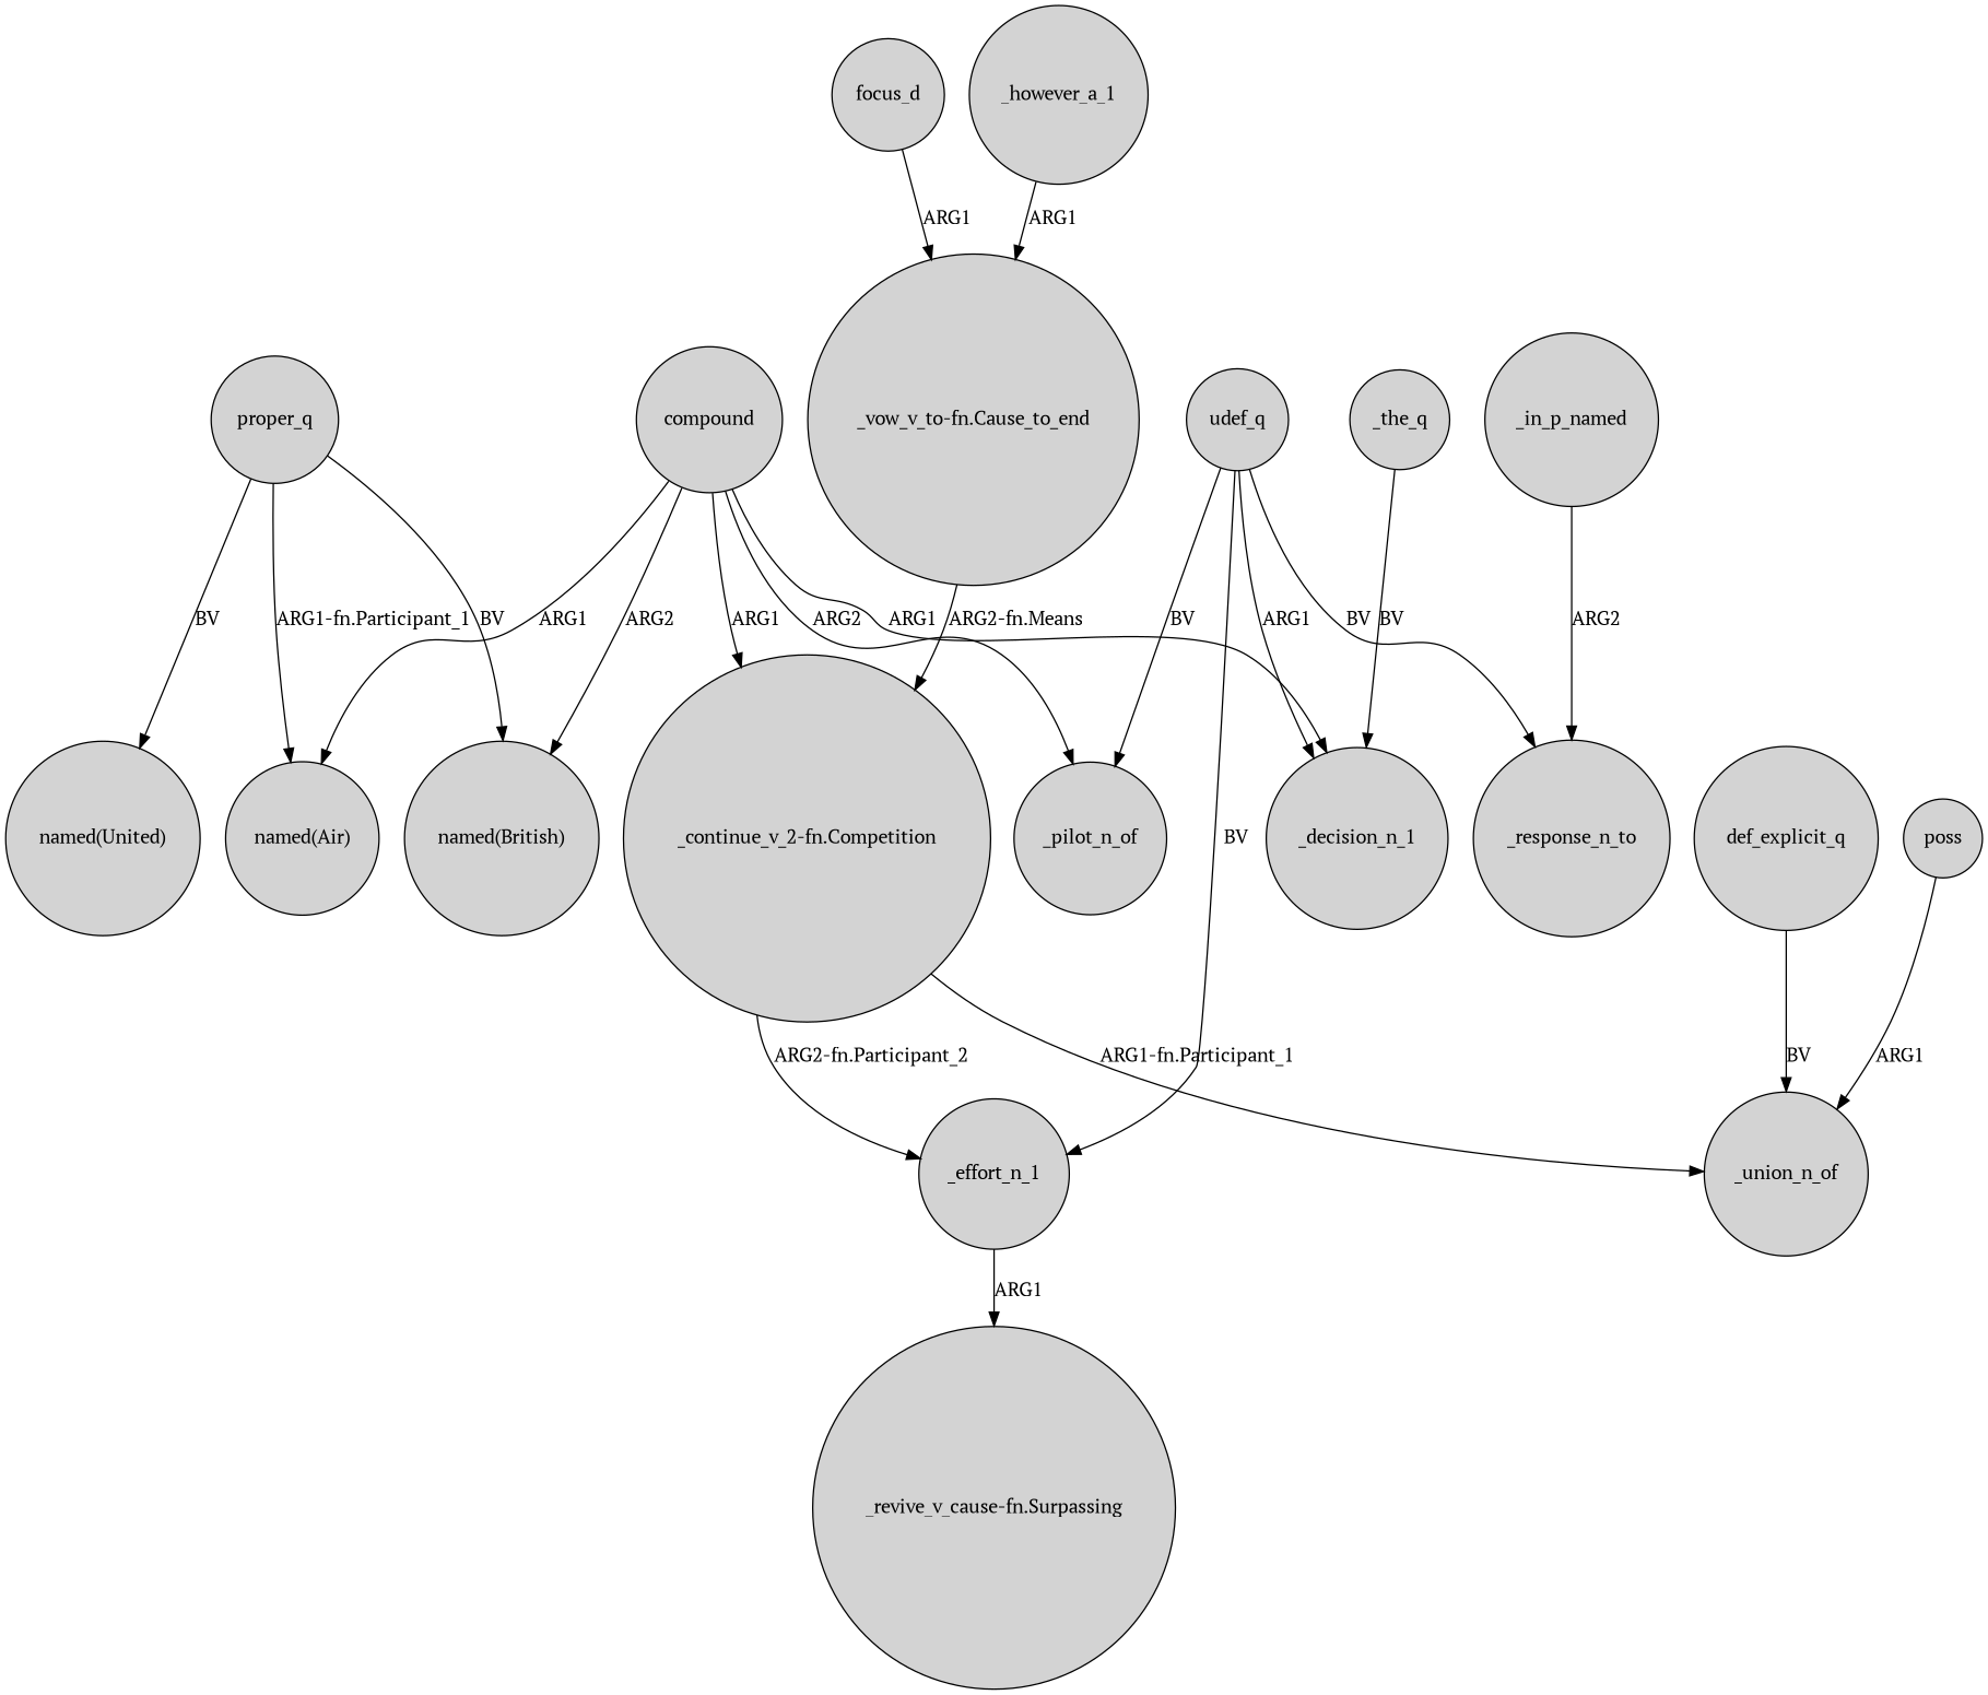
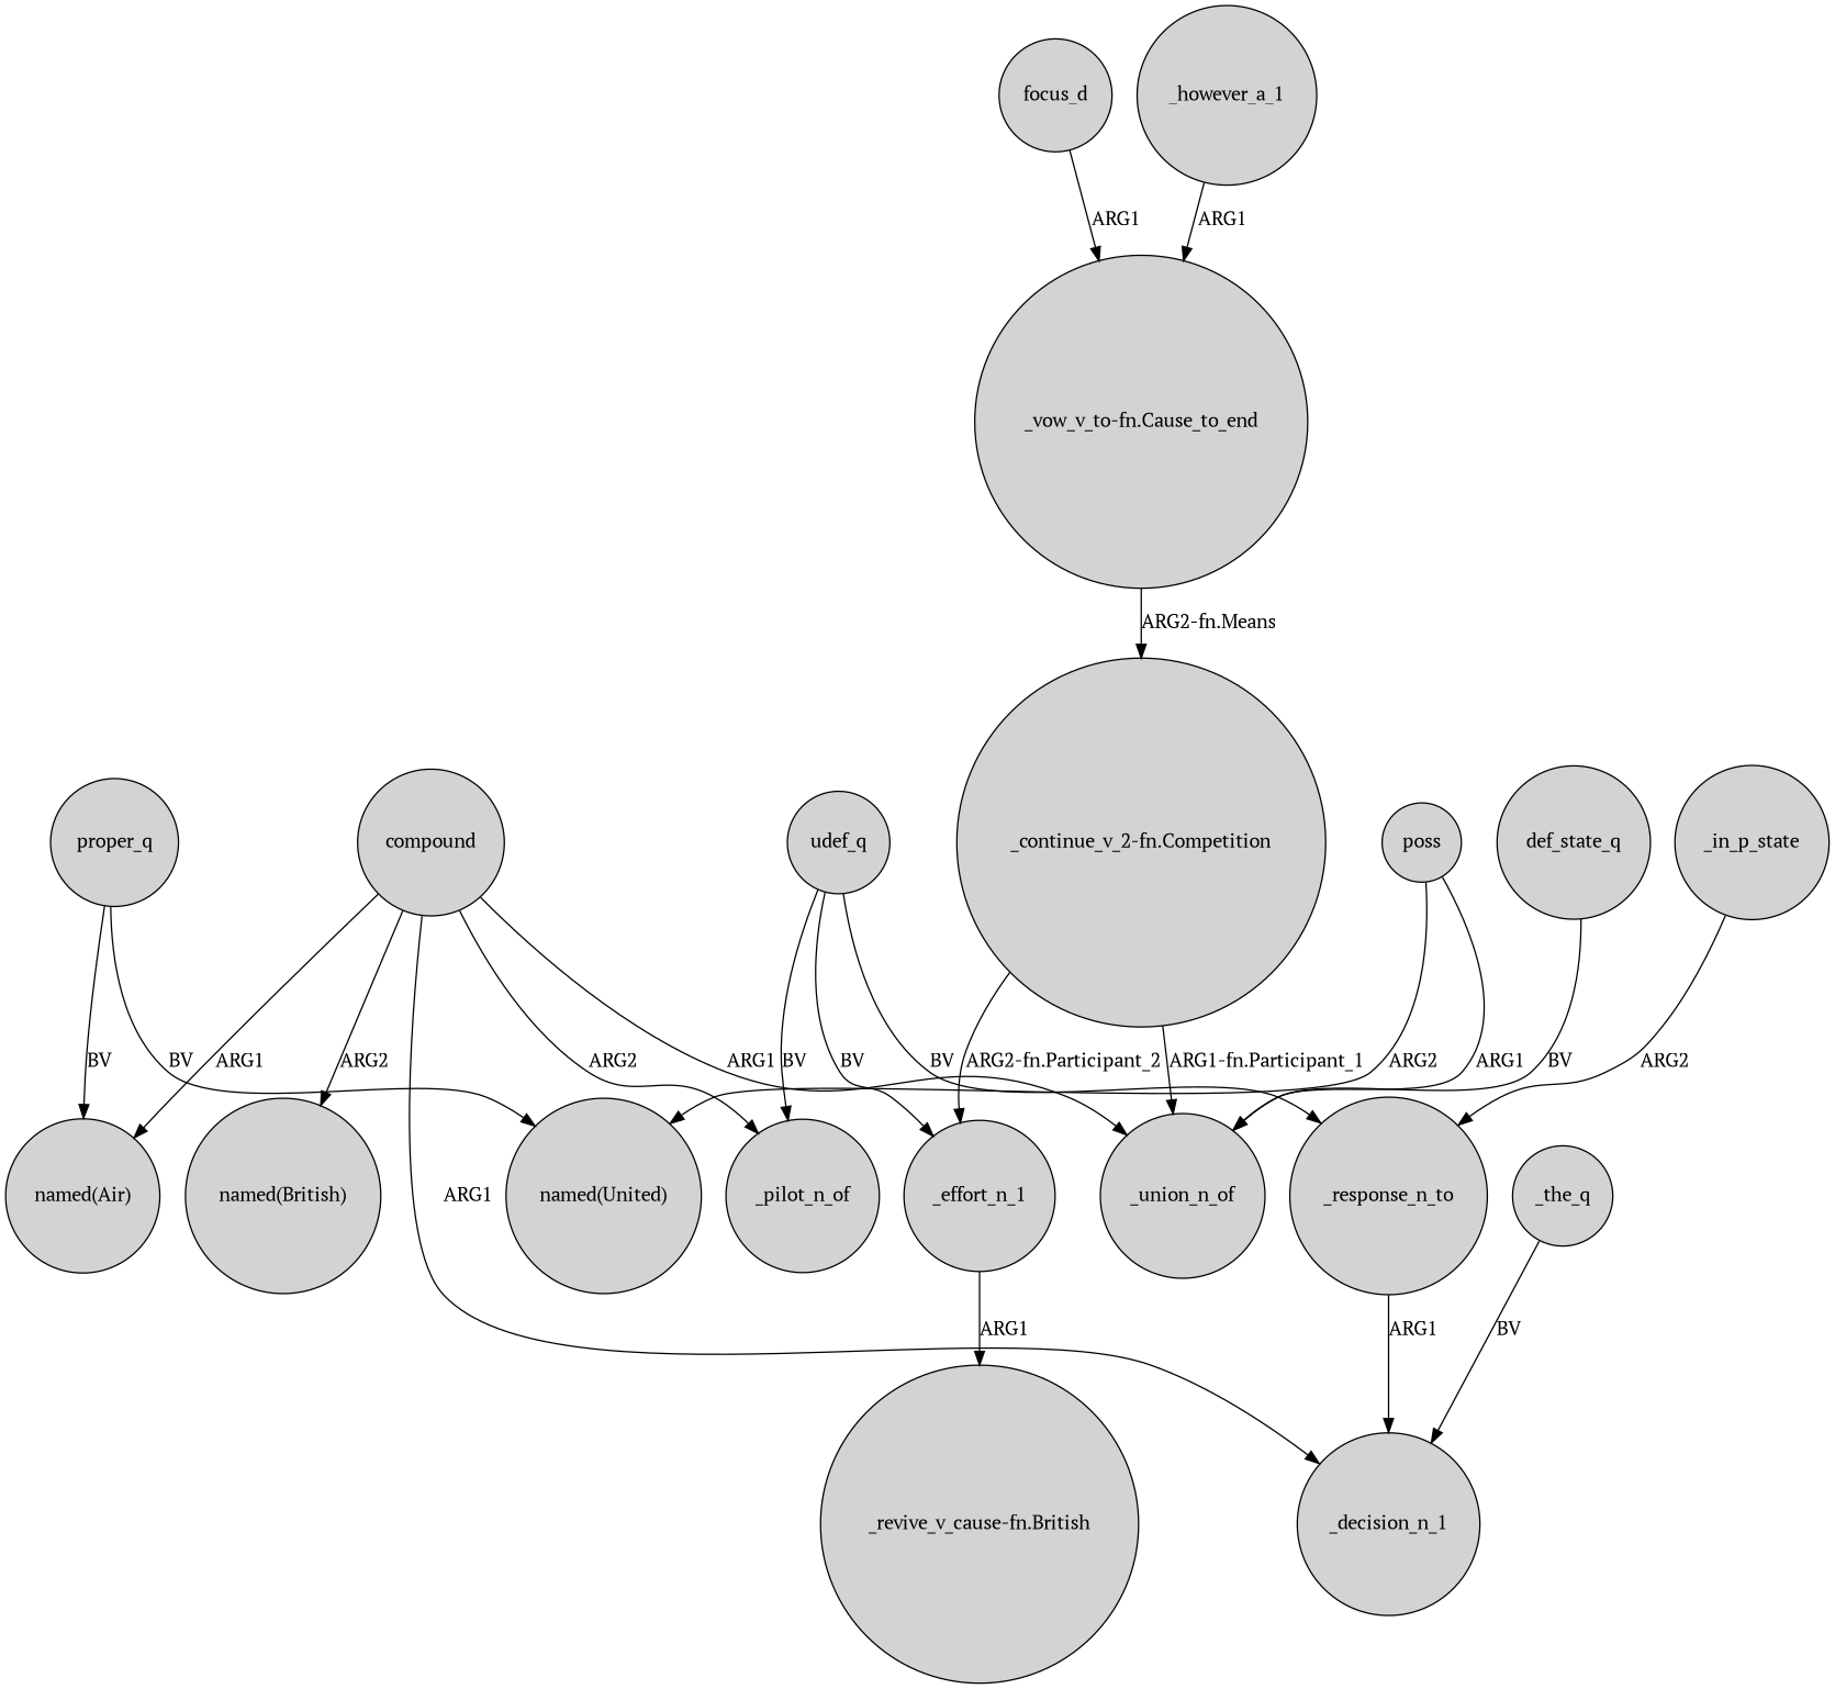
  digraph {
    fontname="PT Serif"
    node [fontname="PT Serif" shape=circle style=filled]
    edge [fontname="PT Serif"]
    proper_q
    "named(British)"
    "named(Air)"
    "named(United)"
    _effort_n_1
-   "_revive_v_cause-fn.Surpassing"
+   "_revive_v_cause-fn.Surpassing" [label="_revive_v_cause-fn.British"]
    udef_q
    _response_n_to
    _pilot_n_of
    _decision_n_1
    focus_d
    "_vow_v_to-fn.Cause_to_end"
    "_continue_v_2-fn.Competition"
-   _in_p_state [label=_in_p_named]
+   _in_p_state
    _union_n_of
    compound
    _however_a_1
    poss
-   def_explicit_q
+   def_explicit_q [label=def_state_q]
    _the_q
-   proper_q -> "named(British)" [label=BV]
-   proper_q -> "named(Air)" [label="ARG1-fn.Participant_1"]
+   proper_q -> "named(Air)" [label=BV]
    proper_q -> "named(United)" [label=BV]
    _effort_n_1 -> "_revive_v_cause-fn.Surpassing" [label=ARG1]
    udef_q -> _effort_n_1 [label=BV]
    udef_q -> _response_n_to [label=BV]
    udef_q -> _pilot_n_of [label=BV]
-   udef_q -> _decision_n_1 [label=ARG1]
+   _response_n_to -> _decision_n_1 [label=ARG1]
    focus_d -> "_vow_v_to-fn.Cause_to_end" [label=ARG1]
    "_vow_v_to-fn.Cause_to_end" -> "_continue_v_2-fn.Competition" [label="ARG2-fn.Means"]
    "_continue_v_2-fn.Competition" -> _effort_n_1 [label="ARG2-fn.Participant_2"]
    "_continue_v_2-fn.Competition" -> _union_n_of [label="ARG1-fn.Participant_1"]
    _in_p_state -> _response_n_to [label=ARG2]
    compound -> "named(British)" [label=ARG2]
    compound -> "named(Air)" [label=ARG1]
    compound -> _pilot_n_of [label=ARG2]
    compound -> _decision_n_1 [label=ARG1]
-   compound -> "_continue_v_2-fn.Competition" [label=ARG1]
+   compound -> _union_n_of [label=ARG1]
    _however_a_1 -> "_vow_v_to-fn.Cause_to_end" [label=ARG1]
+   poss -> "named(United)" [label=ARG2]
    poss -> _union_n_of [label=ARG1]
    def_explicit_q -> _union_n_of [label=BV]
    _the_q -> _decision_n_1 [label=BV]
  }
